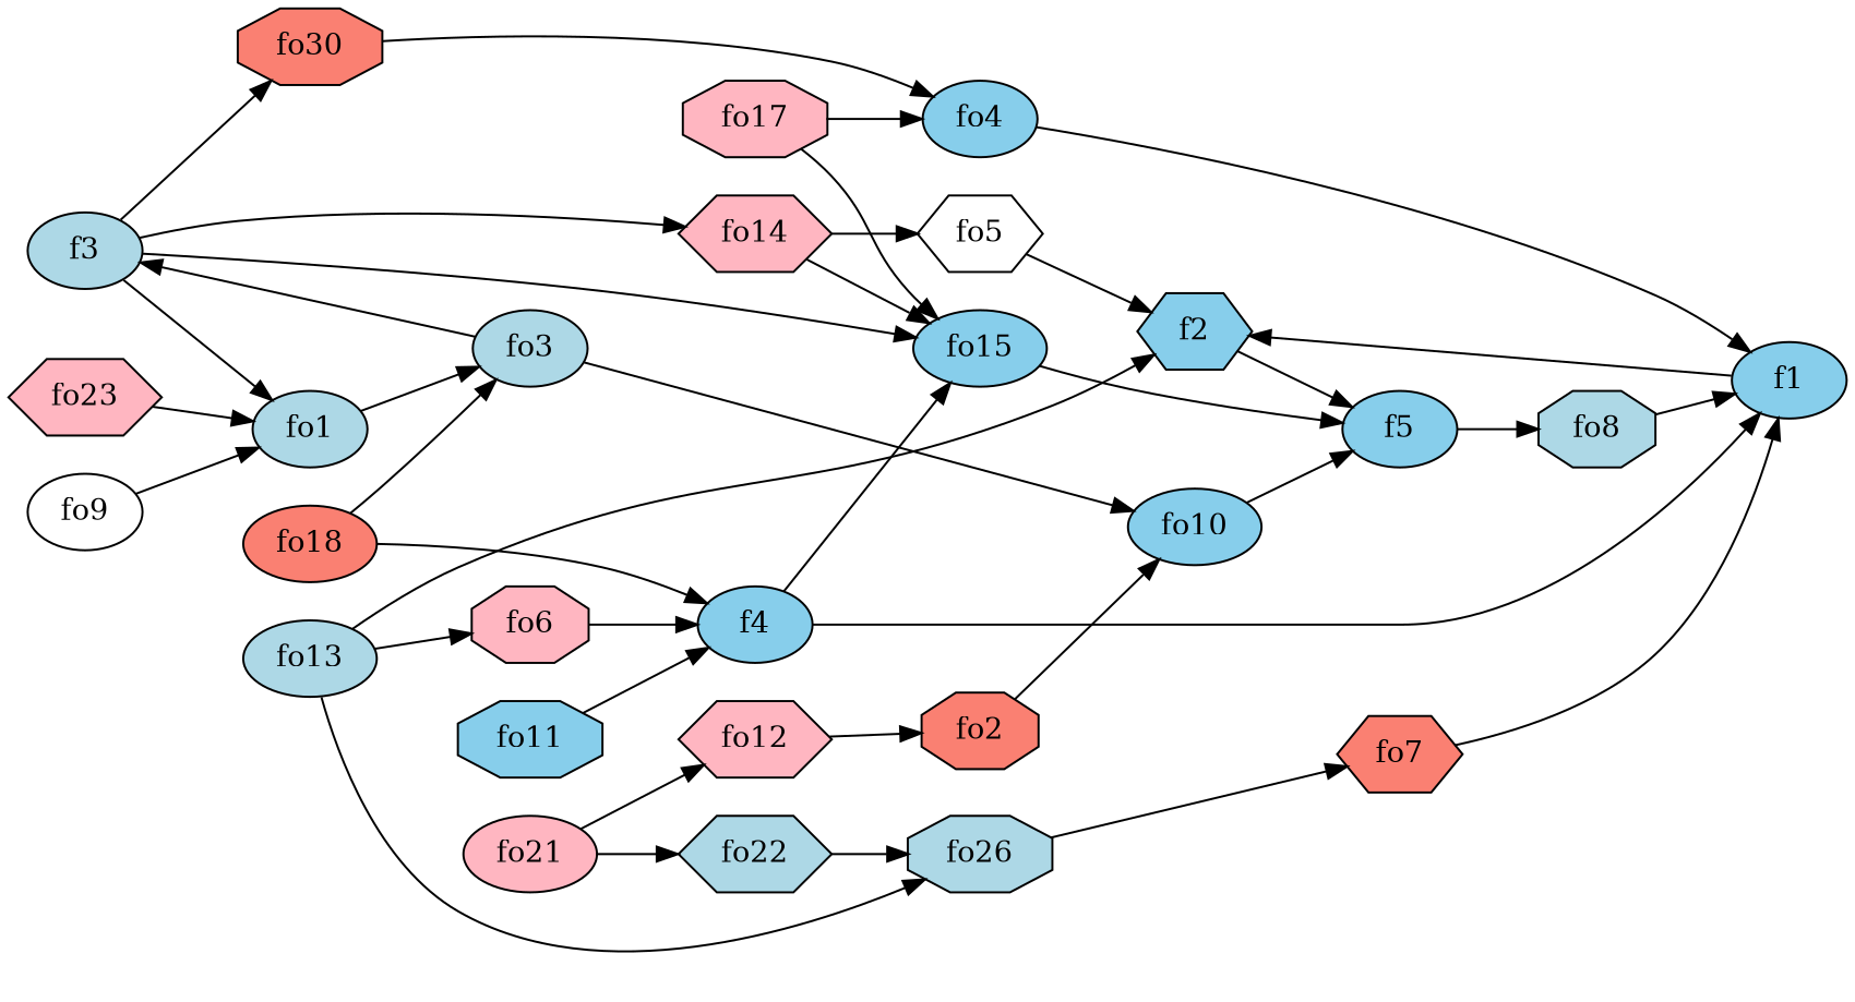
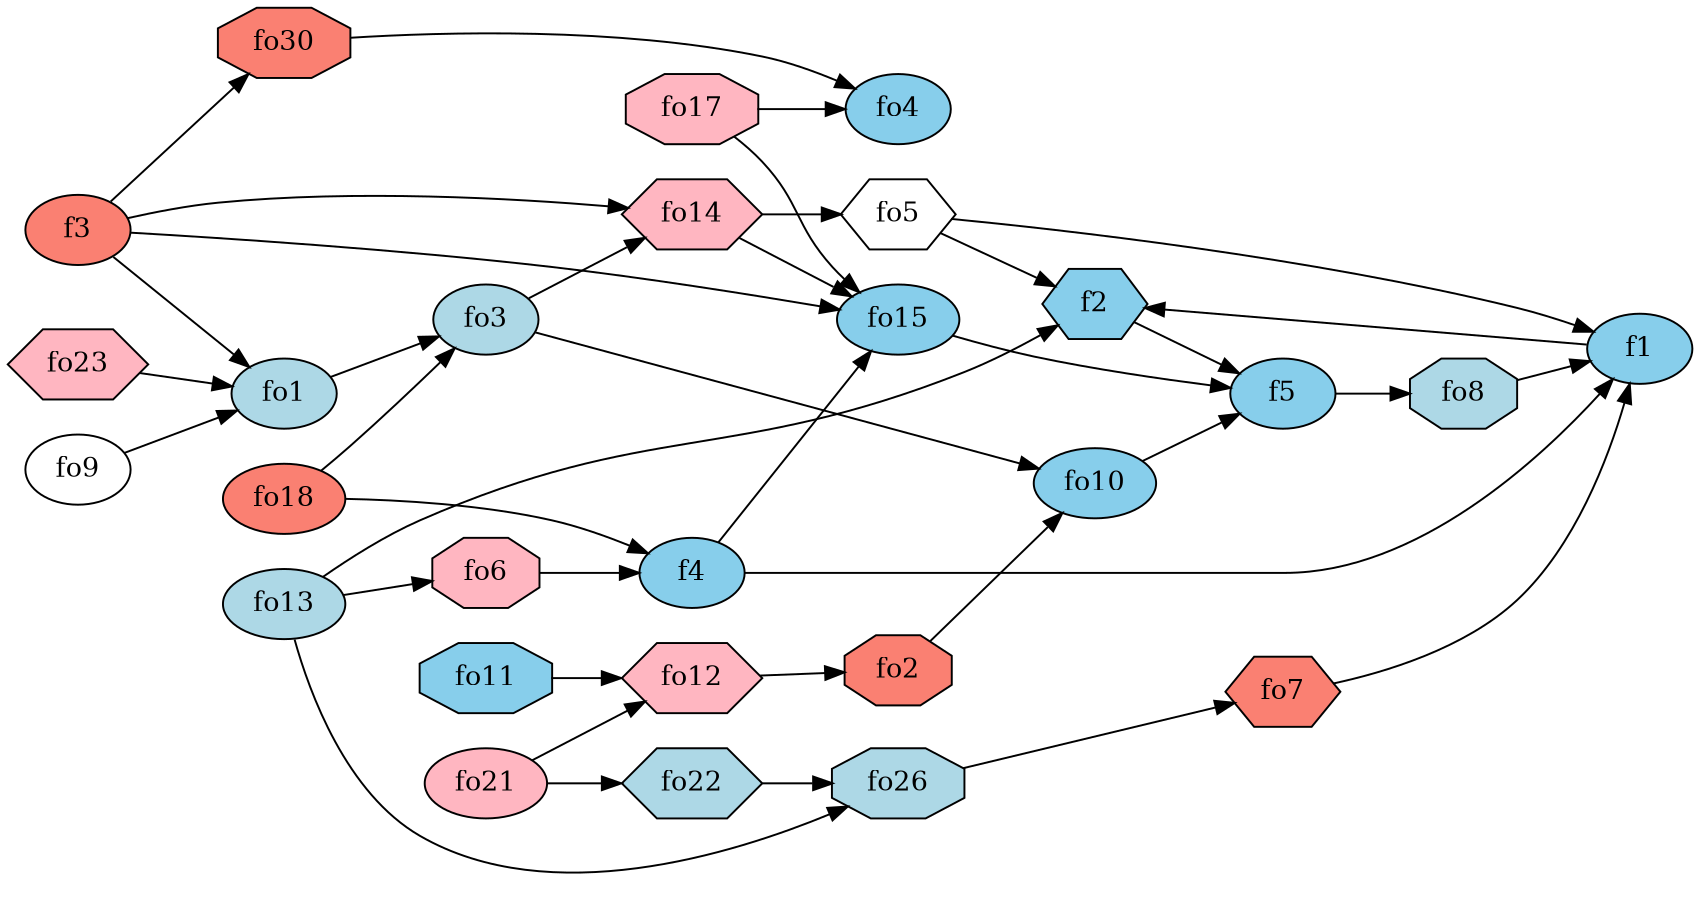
  strict digraph {
    rankdir=LR
    node [fillcolor=skyblue shape=ellipse style=filled]
    edge [weight=2]
    f2 [shape=hexagon]
    f1
    f5
-   f3 [fillcolor=lightblue]
+   f3 [fillcolor=salmon]
    fo1 [fillcolor=lightblue]
    fo14 [fillcolor=lightpink shape=hexagon]
    fo15
    n8 [fillcolor=salmon label=fo30 shape=octagon]
    fo8 [fillcolor=lightblue shape=octagon]
    fo3 [fillcolor=lightblue]
    fo5 [fillcolor=white shape=hexagon]
    fo4
    f4
    fo10
    fo2 [fillcolor=salmon shape=octagon]
    fo6 [fillcolor=lightpink shape=octagon]
    fo7 [fillcolor=salmon shape=hexagon]
    fo9 [fillcolor=white]
    fo11 [shape=octagon]
    fo12 [fillcolor=lightpink shape=hexagon]
    fo13 [fillcolor=lightblue]
    n22 [fillcolor=lightblue label=fo26 shape=octagon]
    fo17 [fillcolor=lightpink shape=octagon]
    fo18 [fillcolor=salmon]
    fo21 [fillcolor=lightpink]
    fo22 [fillcolor=lightblue shape=hexagon]
    fo23 [fillcolor=lightpink shape=hexagon]
    f2 -> f5
    f1 -> f2
    f5 -> fo8
    f3 -> fo1
    f3 -> fo14
    f3 -> fo15
    f3 -> n8
    fo1 -> fo3
    fo14 -> fo15
    fo14 -> fo5
    fo15 -> f5
    n8 -> fo4
    fo8 -> f1
-   fo3 -> f3
+   fo3 -> fo14
    fo3 -> fo10
    fo5 -> f2
-   fo4 -> f1
+   fo5 -> f1
    f4 -> f1
    f4 -> fo15
    fo10 -> f5
    fo2 -> fo10
    fo6 -> f4
    fo7 -> f1
    fo9 -> fo1
-   fo11 -> f4
+   fo11 -> fo12
    fo12 -> fo2
    fo13 -> f2
    fo13 -> fo6
    fo13 -> n22
    n22 -> fo7
    fo17 -> fo15
    fo17 -> fo4
    fo18 -> fo3
    fo18 -> f4
    fo21 -> fo12
    fo21 -> fo22
    fo22 -> n22
    fo23 -> fo1
  }
